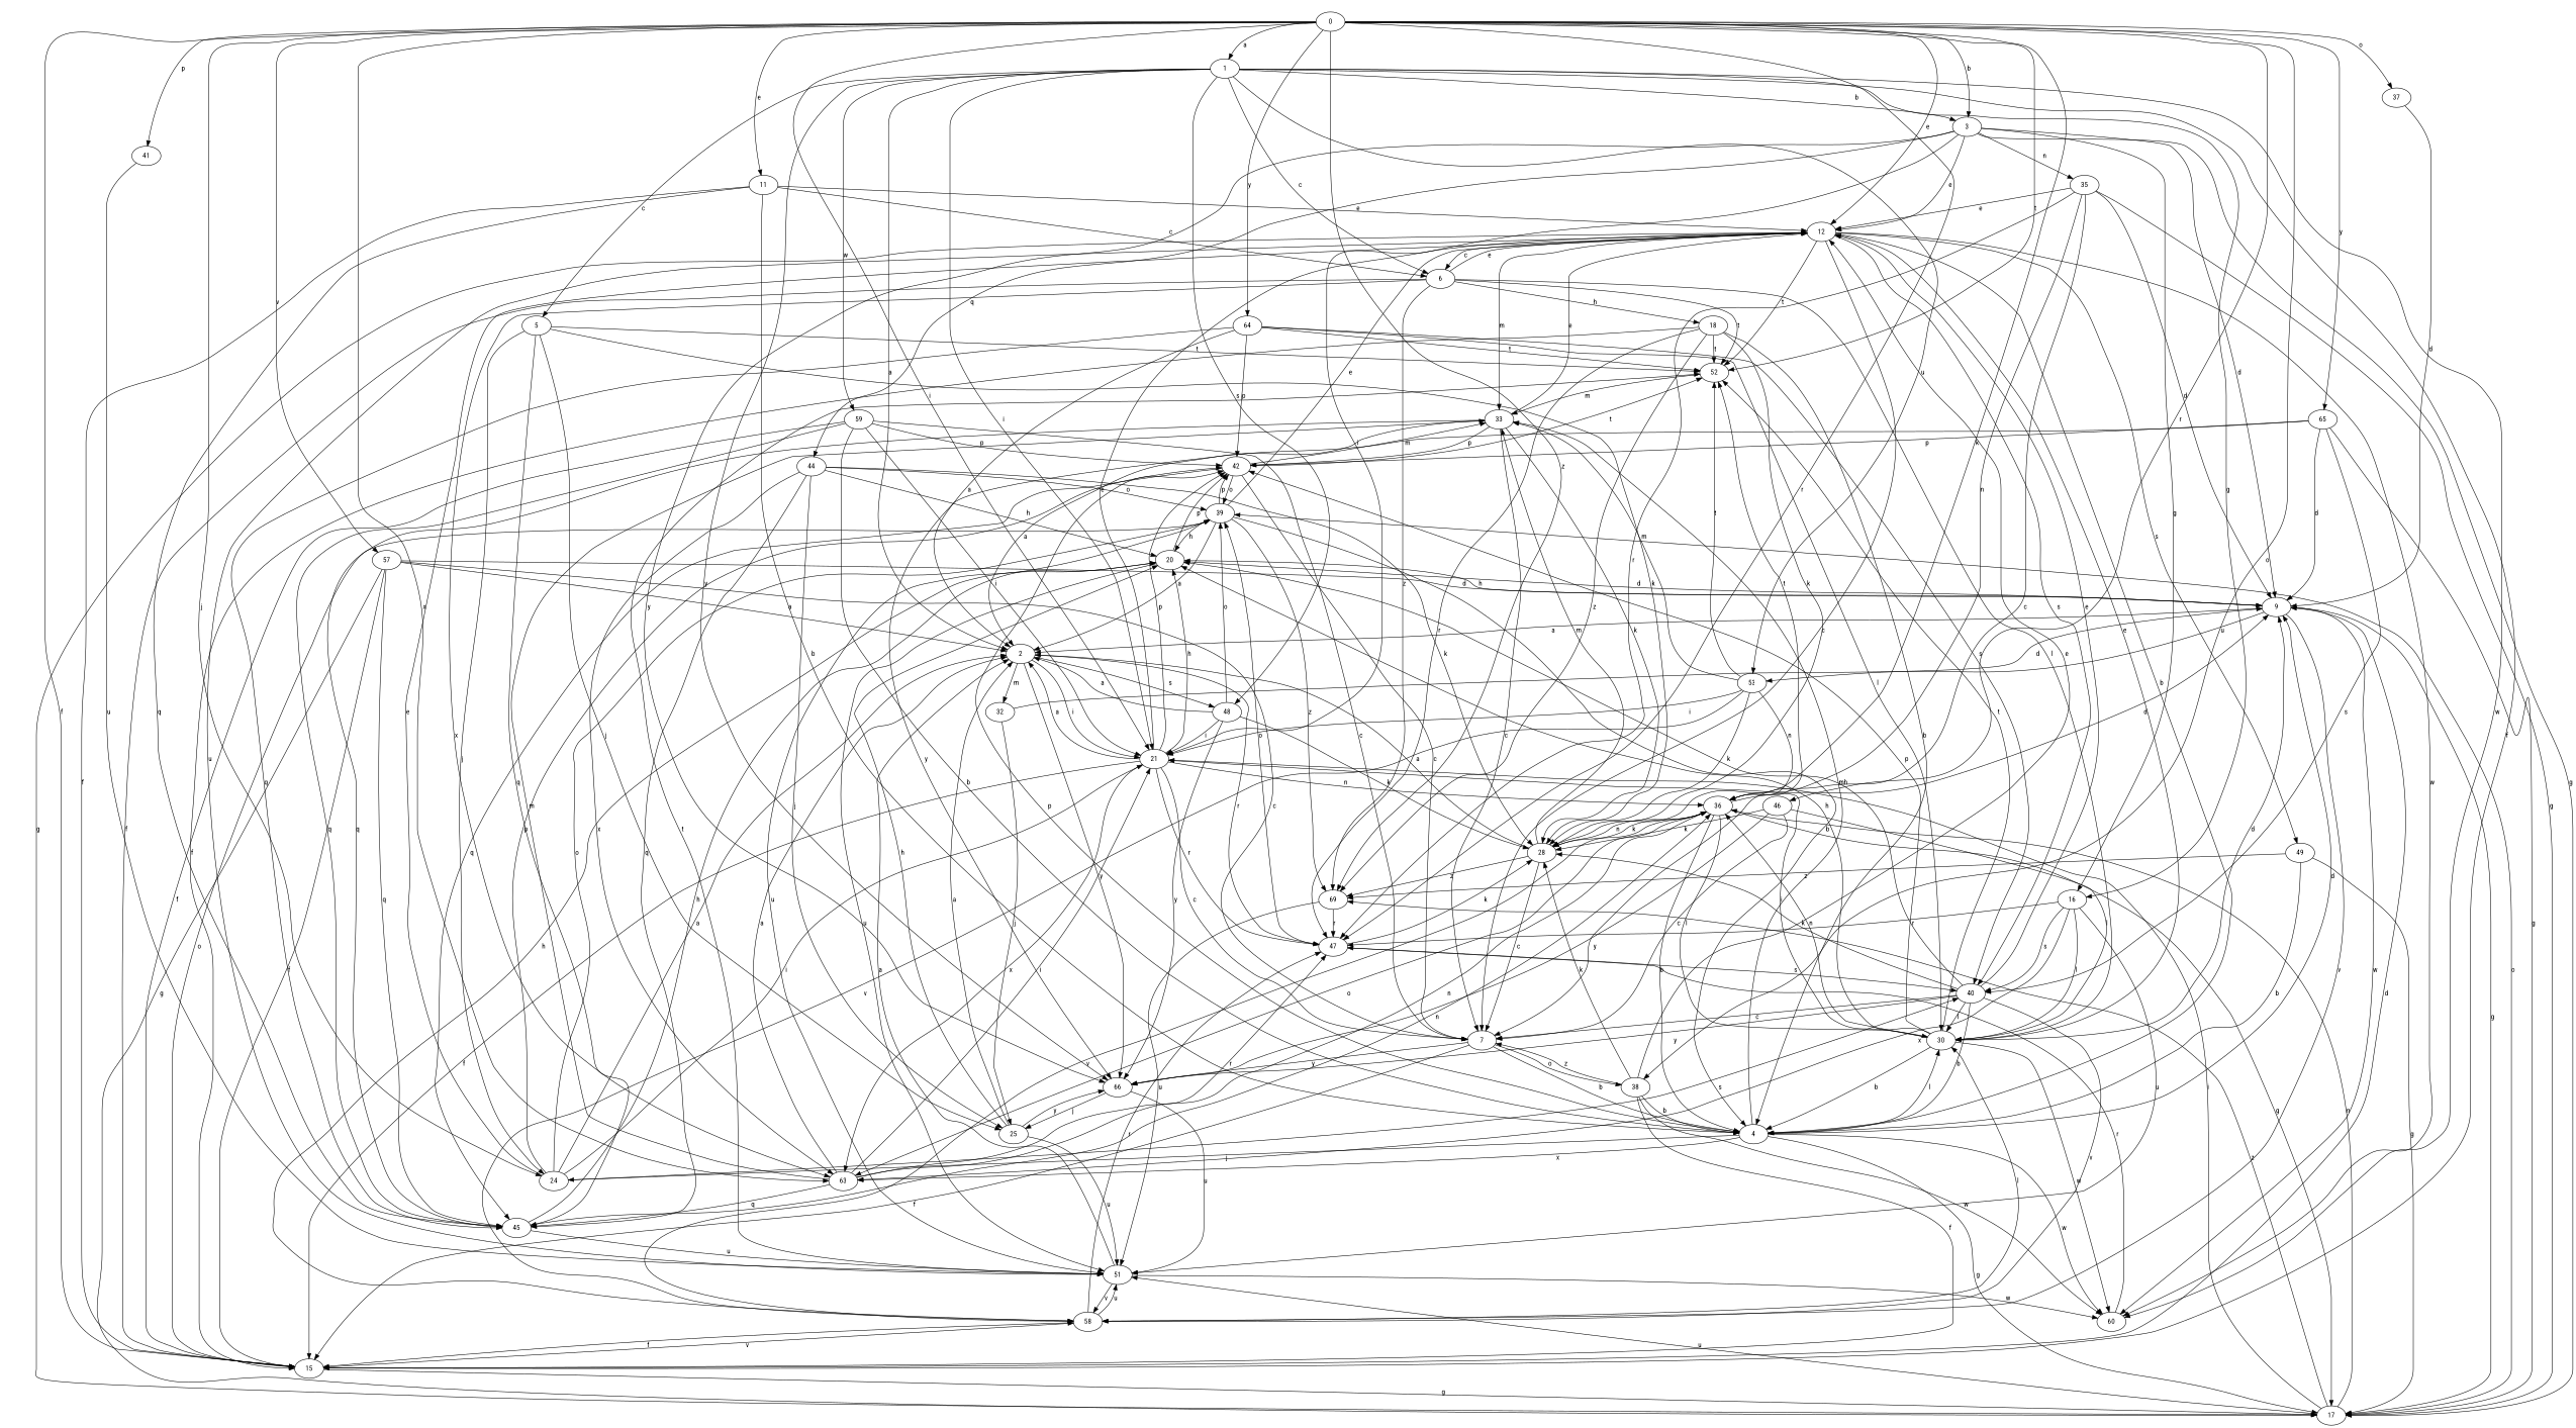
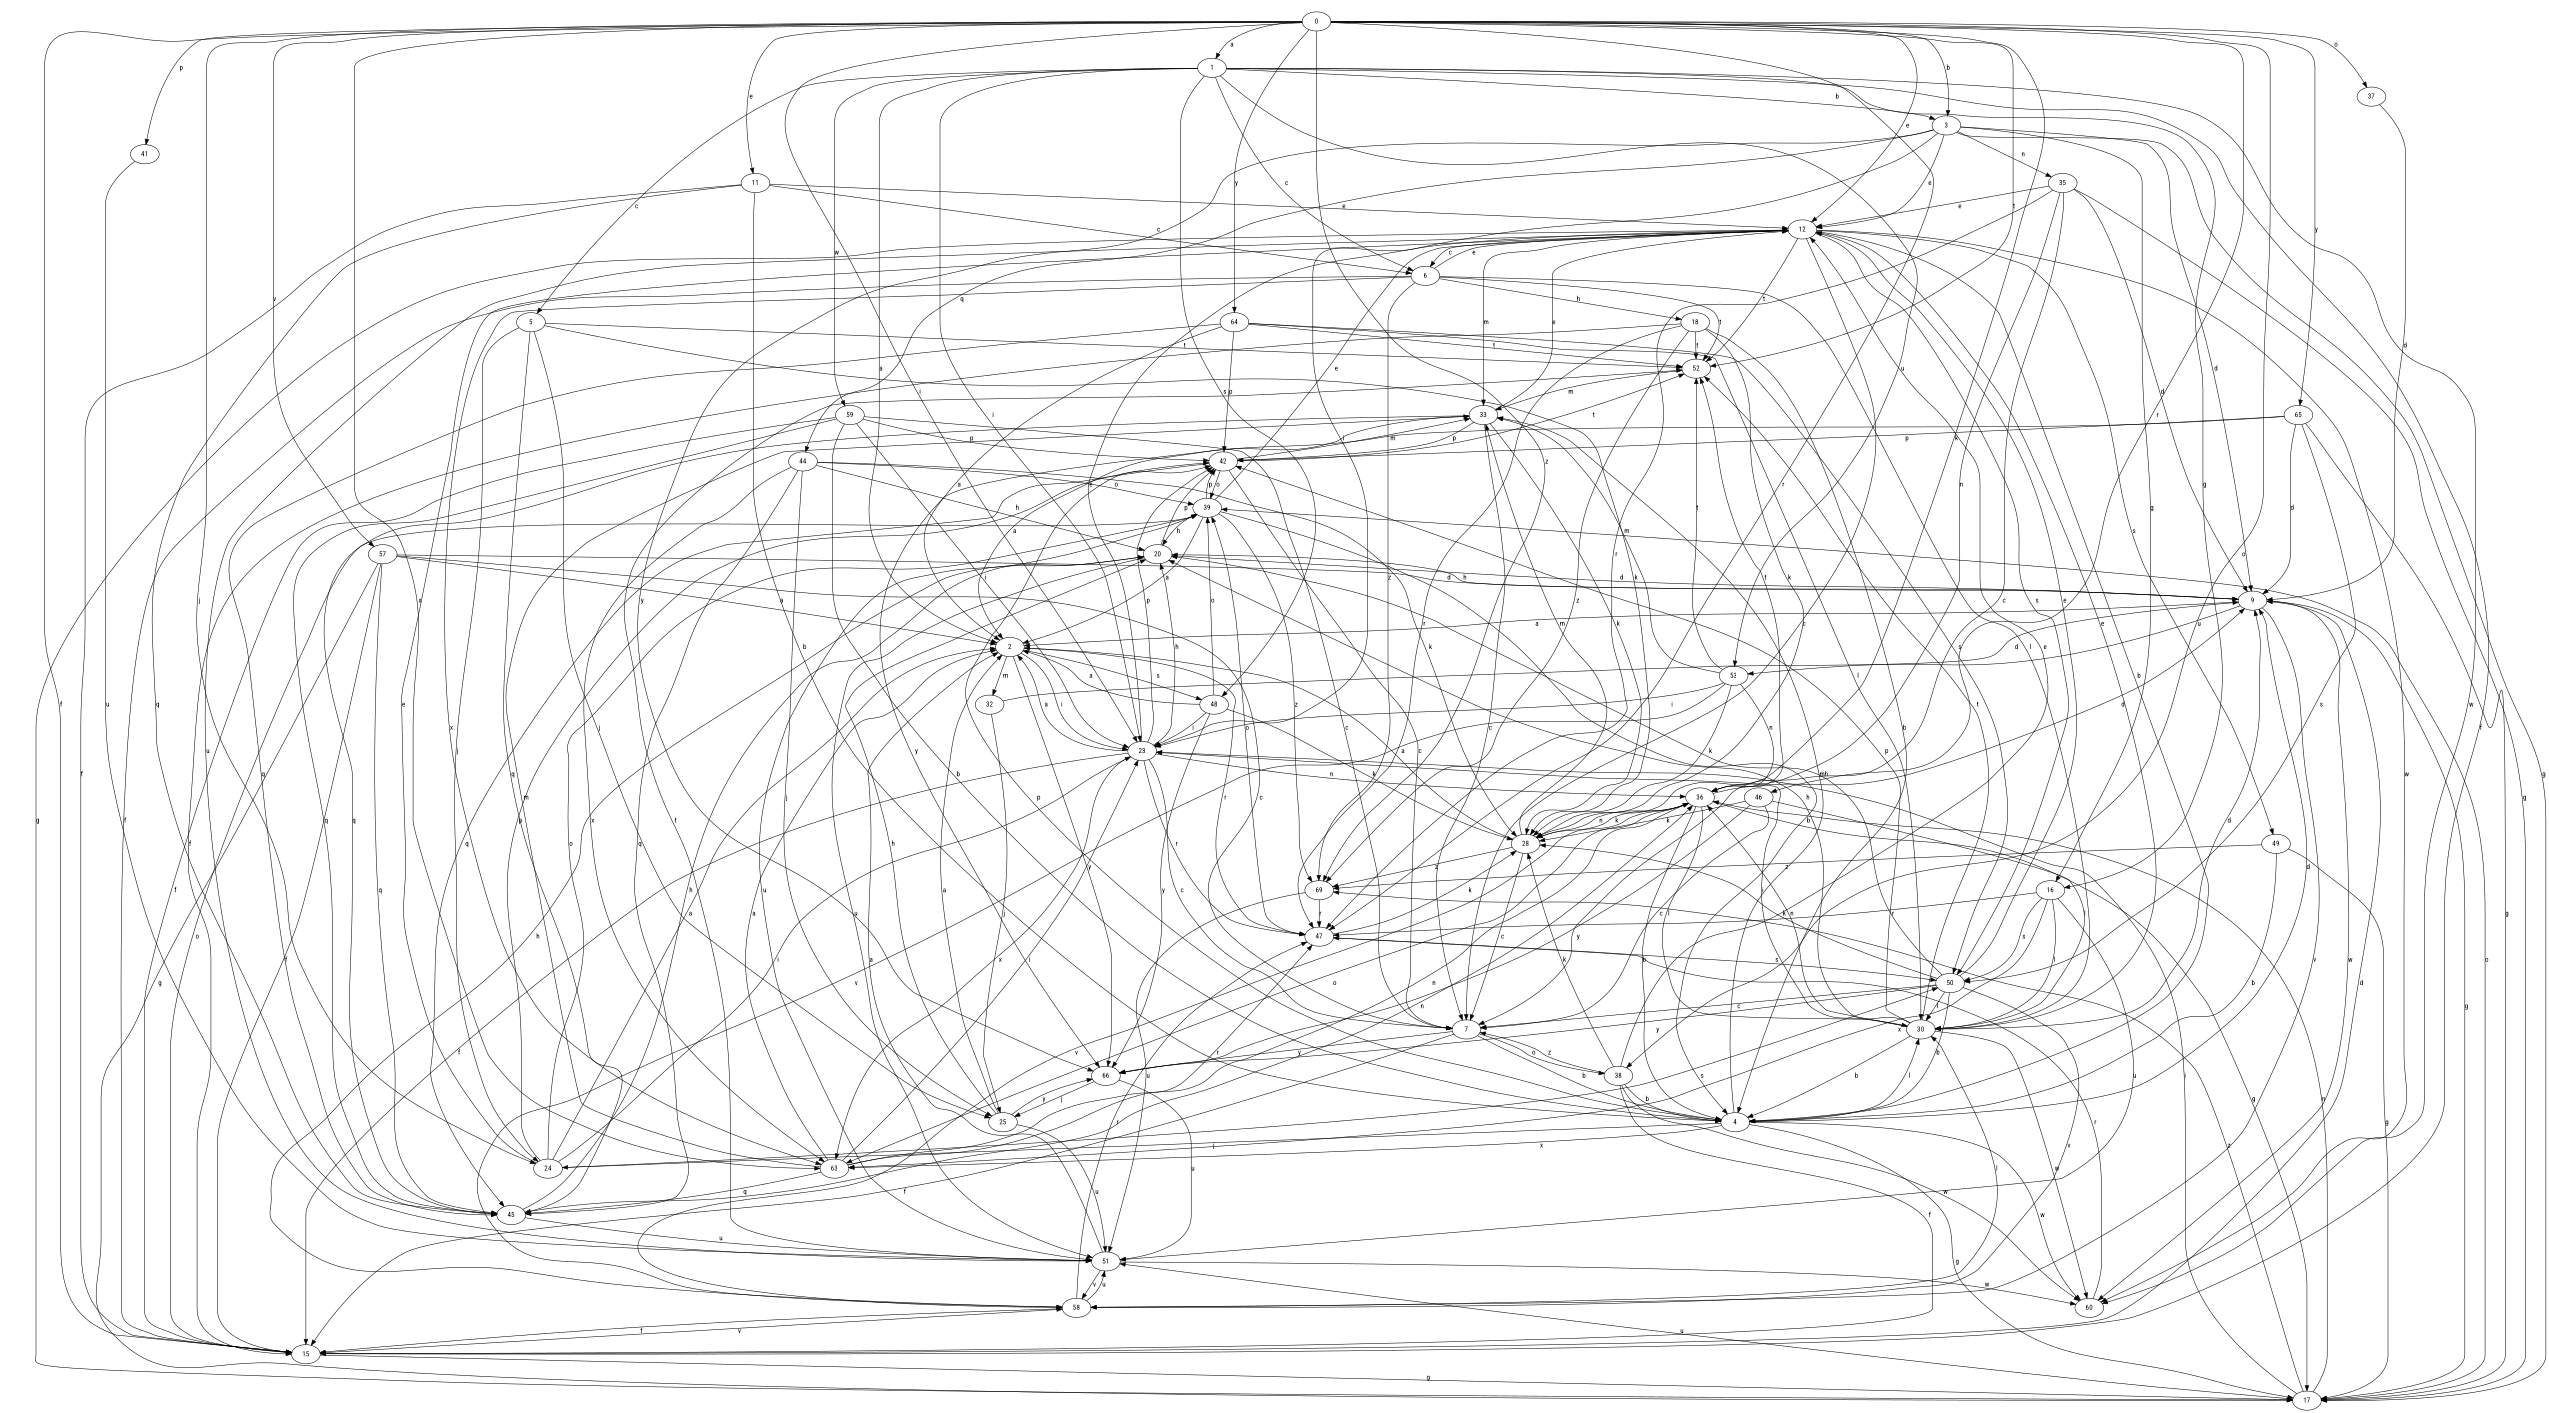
  strict digraph {
    fontname="Roboto Condensed"
    node [fontname="Roboto Condensed"]
    edge [fontname="Roboto Condensed"]
    0
    1
    3
    11
    12
    15
-   23 [label=21]
+   23
    24
    28
    37
    38
    41
    46
    47
    52
    57
    63
    64
    65
    69
    2
    5
    6
    16
    48
    53
    59
    60
    66
    9
    17
    35
    44
    4
    45
    33
    7
    49
-   50 [label=40]
+   50
    n40 [label=51]
    58
    39
    42
    20
    36
    30
    32
    25
    18
    0 -> 1 [label=a]
    0 -> 3 [label=b]
    0 -> 11 [label=e]
    0 -> 12 [label=e]
    0 -> 15 [label=f]
    0 -> 23 [label=i]
    0 -> 24 [label=j]
    0 -> 28 [label=k]
    0 -> 37 [label=o]
    0 -> 38 [label=o]
    0 -> 41 [label=p]
    0 -> 46 [label=r]
    0 -> 47 [label=r]
    0 -> 52 [label=t]
    0 -> 57 [label=v]
    0 -> 63 [label=x]
    0 -> 64 [label=y]
    0 -> 65 [label=y]
    0 -> 69 [label=z]
    1 -> 3 [label=b]
    1 -> 15 [label=f]
    1 -> 23 [label=i]
    1 -> 2 [label=a]
    1 -> 5 [label=c]
    1 -> 6 [label=c]
    1 -> 16 [label=g]
    1 -> 48 [label=s]
    1 -> 53 [label=u]
    1 -> 59 [label=w]
    1 -> 60 [label=w]
-   1 -> 66 [label=y]
    3 -> 12 [label=e]
    3 -> 23 [label=i]
    3 -> 16 [label=g]
    3 -> 66 [label=y]
    3 -> 9 [label=d]
    3 -> 17 [label=g]
    3 -> 35 [label=n]
    3 -> 44 [label=q]
    11 -> 12 [label=e]
    11 -> 15 [label=f]
    11 -> 6 [label=c]
    11 -> 4 [label=b]
    11 -> 45 [label=q]
    12 -> 52 [label=t]
    12 -> 6 [label=c]
    12 -> 60 [label=w]
    12 -> 17 [label=g]
    12 -> 4 [label=b]
    12 -> 33 [label=m]
    12 -> 7 [label=c]
    12 -> 49 [label=s]
    12 -> 50 [label=s]
    12 -> n40 [label=u]
    15 -> 9 [label=d]
    15 -> 17 [label=g]
    15 -> 58 [label=v]
    15 -> 39 [label=o]
    23 -> 12 [label=e]
    23 -> 15 [label=f]
    23 -> 47 [label=r]
    23 -> 63 [label=x]
    23 -> 2 [label=a]
    23 -> 7 [label=c]
    23 -> 42 [label=p]
    23 -> 20 [label=h]
    23 -> 36 [label=n]
    24 -> 12 [label=e]
    24 -> 23 [label=i]
    24 -> 2 [label=a]
    24 -> 50 [label=s]
    24 -> 39 [label=o]
    24 -> 42 [label=p]
    28 -> 69 [label=z]
    28 -> 2 [label=a]
    28 -> 33 [label=m]
    28 -> 7 [label=c]
    28 -> 36 [label=n]
    37 -> 9 [label=d]
    38 -> 12 [label=e]
    38 -> 15 [label=f]
    38 -> 28 [label=k]
    38 -> 60 [label=w]
    38 -> 4 [label=b]
    38 -> 7 [label=z]
    41 -> n40 [label=u]
    46 -> 28 [label=k]
    46 -> 66 [label=y]
    46 -> 7 [label=c]
    46 -> 30 [label=l]
    47 -> 28 [label=k]
    47 -> 50 [label=s]
    47 -> 39 [label=o]
    52 -> 33 [label=m]
    57 -> 15 [label=f]
    57 -> 2 [label=a]
    57 -> 9 [label=d]
    57 -> 17 [label=g]
    57 -> 45 [label=q]
    57 -> 7 [label=c]
    63 -> 23 [label=i]
    63 -> 47 [label=r]
    63 -> 2 [label=a]
    63 -> 45 [label=q]
    63 -> 33 [label=m]
    63 -> 36 [label=n]
    64 -> 52 [label=t]
    64 -> 2 [label=a]
    64 -> 45 [label=q]
    64 -> 50 [label=s]
    64 -> 42 [label=p]
    64 -> 30 [label=l]
    65 -> 66 [label=y]
    65 -> 9 [label=d]
    65 -> 17 [label=g]
    65 -> 50 [label=s]
    65 -> 42 [label=p]
    69 -> 47 [label=r]
    69 -> n40 [label=u]
    2 -> 23 [label=i]
    2 -> 47 [label=r]
    2 -> 48 [label=s]
    2 -> 66 [label=y]
    2 -> 32 [label=m]
    5 -> 24 [label=j]
    5 -> 28 [label=k]
    5 -> 52 [label=t]
    5 -> 45 [label=q]
    5 -> 25 [label=j]
    6 -> 12 [label=e]
    6 -> 15 [label=f]
    6 -> 52 [label=t]
    6 -> 63 [label=x]
    6 -> 69 [label=z]
    6 -> 30 [label=l]
    6 -> 18 [label=h]
    16 -> 47 [label=r]
    16 -> 63 [label=x]
    16 -> 50 [label=s]
    16 -> n40 [label=u]
    16 -> 30 [label=l]
    48 -> 23 [label=i]
    48 -> 28 [label=k]
    48 -> 2 [label=a]
    48 -> 66 [label=y]
    48 -> 39 [label=o]
    53 -> 23 [label=i]
    53 -> 28 [label=k]
    53 -> 52 [label=t]
    53 -> 33 [label=m]
    53 -> 58 [label=v]
    53 -> 36 [label=n]
    59 -> 15 [label=f]
    59 -> 23 [label=i]
    59 -> 4 [label=b]
    59 -> 45 [label=q]
    59 -> 7 [label=c]
    59 -> 42 [label=p]
    60 -> 47 [label=r]
    66 -> n40 [label=u]
    66 -> 25 [label=j]
    9 -> 2 [label=a]
    9 -> 53 [label=u]
    9 -> 60 [label=w]
    9 -> 17 [label=g]
    9 -> 58 [label=v]
    9 -> 20 [label=h]
    17 -> 23 [label=i]
    17 -> 69 [label=z]
    17 -> n40 [label=u]
    17 -> 39 [label=o]
    17 -> 36 [label=n]
    35 -> 12 [label=e]
    35 -> 47 [label=r]
    35 -> 9 [label=d]
    35 -> 17 [label=g]
    35 -> 7 [label=c]
    35 -> 36 [label=n]
    44 -> 28 [label=k]
    44 -> 63 [label=x]
    44 -> 45 [label=q]
    44 -> 39 [label=o]
    44 -> 20 [label=h]
    44 -> 25 [label=j]
    4 -> 24 [label=j]
    4 -> 63 [label=x]
    4 -> 60 [label=w]
    4 -> 9 [label=d]
    4 -> 17 [label=g]
    4 -> 33 [label=m]
    4 -> 42 [label=p]
    4 -> 30 [label=l]
    45 -> n40 [label=u]
    45 -> 20 [label=h]
    45 -> 36 [label=n]
    33 -> 12 [label=e]
    33 -> 28 [label=k]
    33 -> 2 [label=a]
    33 -> 45 [label=q]
    33 -> 7 [label=c]
    33 -> 42 [label=p]
    7 -> 15 [label=f]
    7 -> 38 [label=o]
    7 -> 66 [label=y]
    7 -> 4 [label=b]
    49 -> 69 [label=z]
    49 -> 17 [label=g]
    49 -> 4 [label=b]
    50 -> 12 [label=e]
    50 -> 28 [label=k]
    50 -> 66 [label=y]
    50 -> 4 [label=b]
    50 -> 7 [label=c]
    50 -> 58 [label=v]
    50 -> 20 [label=h]
    50 -> 30 [label=l]
    n40 -> 52 [label=t]
    n40 -> 2 [label=a]
    n40 -> 60 [label=w]
    n40 -> 58 [label=v]
    58 -> 15 [label=f]
    58 -> 47 [label=r]
    58 -> n40 [label=u]
    58 -> 20 [label=h]
    58 -> 30 [label=l]
    39 -> 12 [label=e]
    39 -> 69 [label=z]
    39 -> 2 [label=a]
    39 -> 4 [label=b]
    39 -> n40 [label=u]
    39 -> 42 [label=p]
    39 -> 20 [label=h]
    42 -> 52 [label=t]
    42 -> 45 [label=q]
    42 -> 33 [label=m]
    42 -> 7 [label=c]
    42 -> 39 [label=o]
    20 -> 9 [label=d]
    20 -> n40 [label=u]
    20 -> 42 [label=p]
    36 -> 28 [label=k]
    36 -> 52 [label=t]
    36 -> 63 [label=o]
    36 -> 9 [label=d]
    36 -> 17 [label=g]
    36 -> 4 [label=b]
    36 -> 58 [label=v]
    36 -> 30 [label=l]
    30 -> 12 [label=e]
    30 -> 23 [label=i]
    30 -> 52 [label=t]
    30 -> 60 [label=w]
    30 -> 9 [label=d]
    30 -> 4 [label=b]
    30 -> 42 [label=p]
    30 -> 20 [label=h]
    30 -> 36 [label=n]
    32 -> 9 [label=d]
    32 -> 25 [label=j]
    25 -> 2 [label=a]
    25 -> 66 [label=y]
    25 -> n40 [label=u]
    25 -> 20 [label=h]
    18 -> 15 [label=f]
    18 -> 28 [label=k]
    18 -> 47 [label=r]
    18 -> 52 [label=t]
    18 -> 69 [label=z]
    18 -> 4 [label=b]
  }
